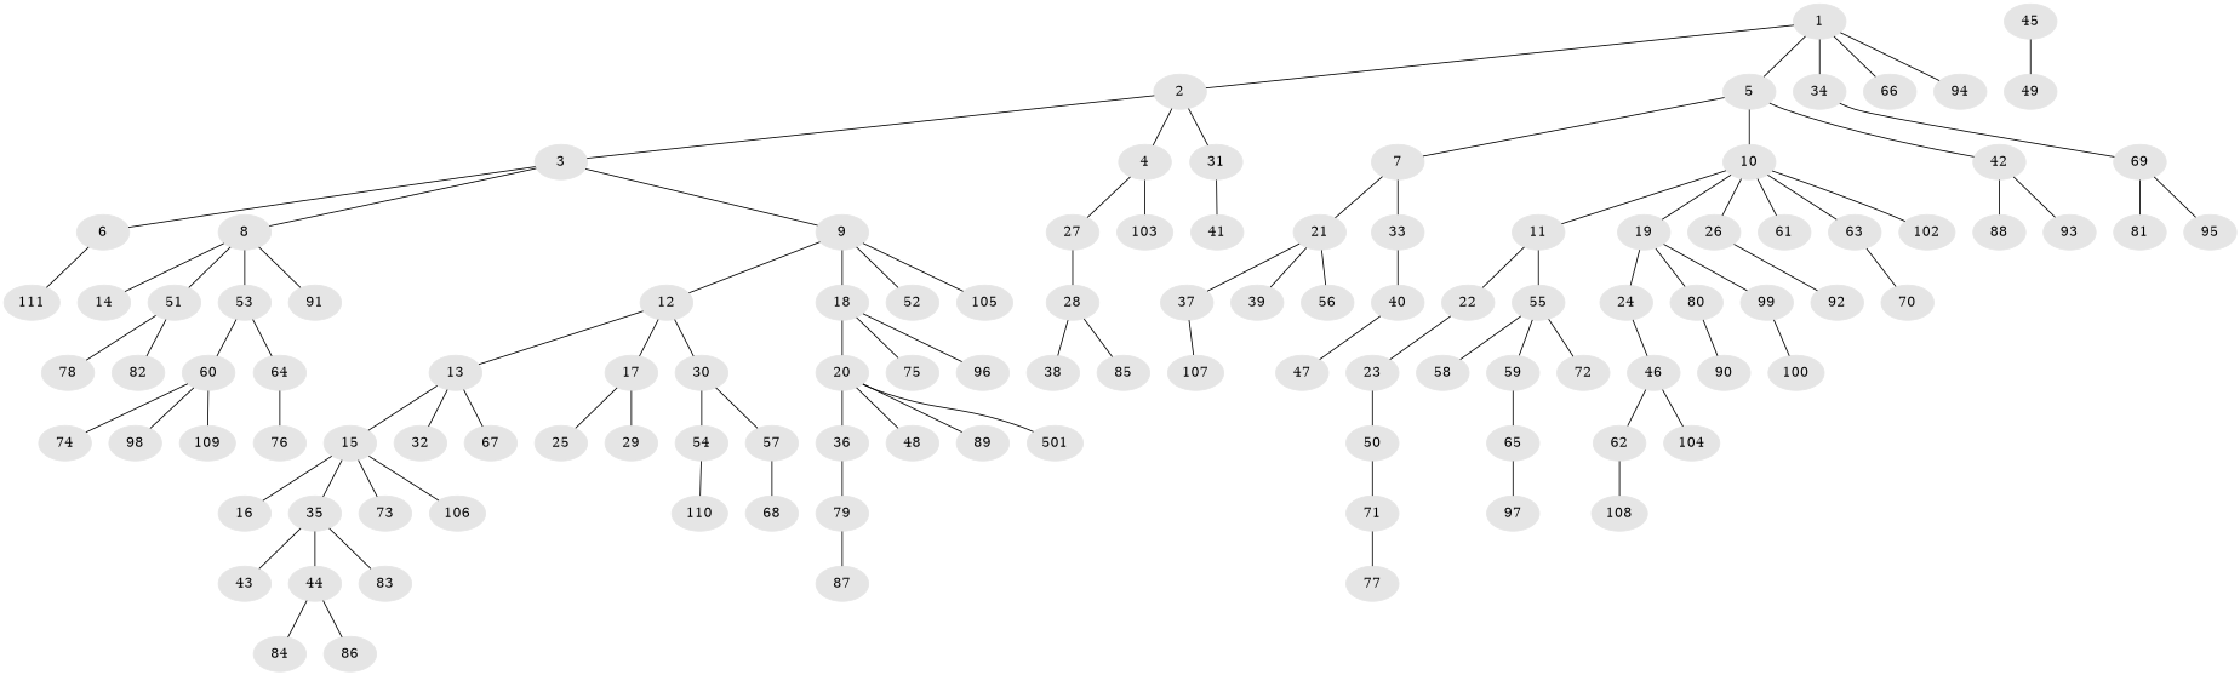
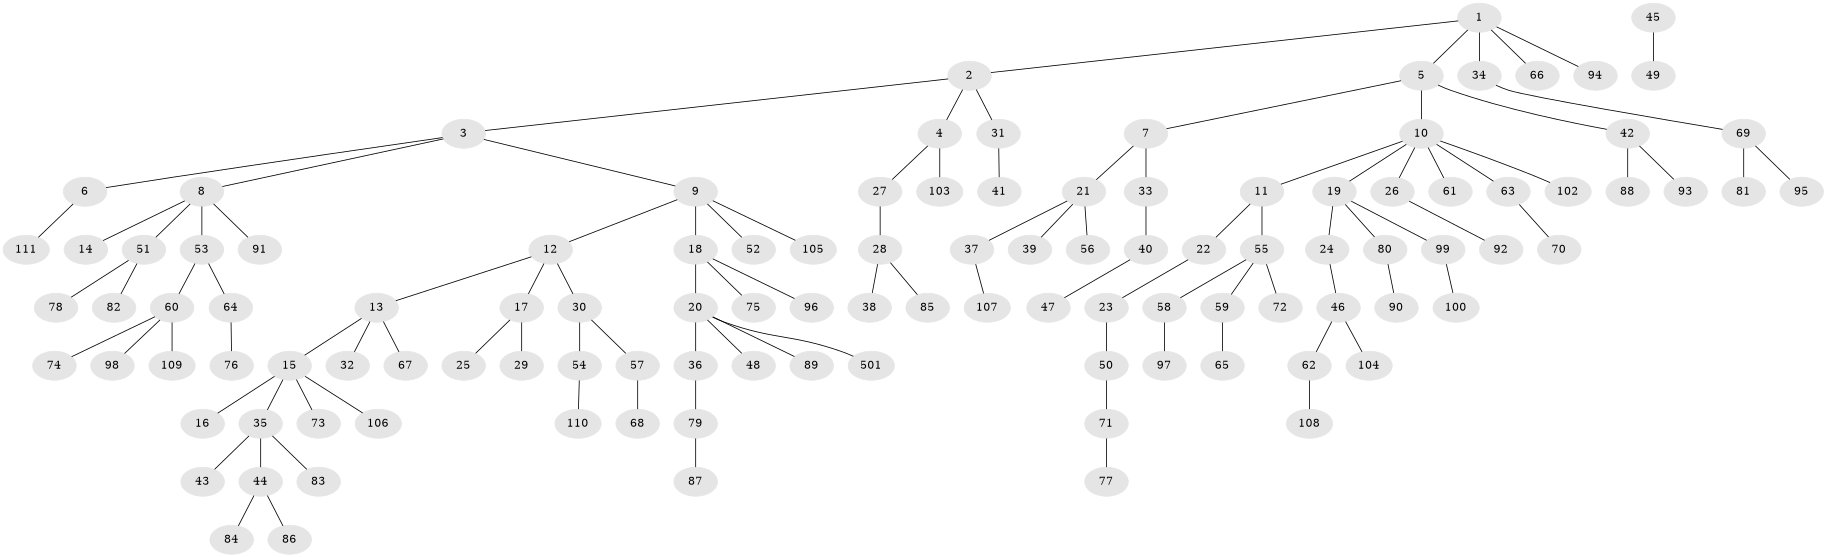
  graph {
    node [color=gray90 style=filled]
    1
    2
    5
    34
    66
    94
    3
    4
    31
    7
    10
    42
    69
    6
    8
    9
    27
    103
    41
    111
    14
    51
    53
    91
    12
    18
    52
    105
    28
    21
    33
    11
    19
    26
    61
    63
    102
    88
    93
    37
    39
    56
    40
    78
    82
    60
    64
    13
    17
    30
    20
    75
    96
    22
    55
    24
    80
    99
    92
    70
    23
    58
    59
    72
    15
    32
    67
    25
    29
    54
    57
    45
    49
    16
    35
    73
    106
    43
    44
    83
    36
    48
    89
    n84 [label=501]
    46
    90
    100
    79
    107
    50
    71
    62
    104
    38
    85
    110
    68
    47
    81
    95
    84
    86
    87
    108
    77
    74
    98
    109
    76
    65
    97
    1 -- 2
    1 -- 5
    1 -- 34
    1 -- 66
    1 -- 94
    2 -- 3
    2 -- 4
    2 -- 31
    5 -- 7
    5 -- 10
    5 -- 42
    34 -- 69
    3 -- 6
    3 -- 8
    3 -- 9
    4 -- 27
    4 -- 103
    31 -- 41
    7 -- 21
    7 -- 33
    10 -- 11
    10 -- 19
    10 -- 26
    10 -- 61
    10 -- 63
    10 -- 102
    42 -- 88
    42 -- 93
    69 -- 81
    69 -- 95
    6 -- 111
    8 -- 14
    8 -- 51
    8 -- 53
    8 -- 91
    9 -- 12
    9 -- 18
    9 -- 52
    9 -- 105
    27 -- 28
    51 -- 78
    51 -- 82
    53 -- 60
    53 -- 64
    12 -- 13
    12 -- 17
    12 -- 30
    18 -- 20
    18 -- 75
    18 -- 96
    28 -- 38
    28 -- 85
    21 -- 37
    21 -- 39
    21 -- 56
    33 -- 40
    11 -- 22
    11 -- 55
    19 -- 24
    19 -- 80
    19 -- 99
    26 -- 92
    63 -- 70
    37 -- 107
    40 -- 47
    60 -- 74
    60 -- 98
    60 -- 109
    64 -- 76
    13 -- 15
    13 -- 32
    13 -- 67
    17 -- 25
    17 -- 29
    30 -- 54
    30 -- 57
    20 -- 36
    20 -- 48
    20 -- 89
    20 -- n84
    22 -- 23
    55 -- 58
    55 -- 59
    55 -- 72
    24 -- 46
    80 -- 90
    99 -- 100
    23 -- 50
    59 -- 65
    15 -- 16
    15 -- 35
    15 -- 73
    15 -- 106
    54 -- 110
    57 -- 68
    45 -- 49
    35 -- 43
    35 -- 44
    35 -- 83
    44 -- 84
    44 -- 86
    36 -- 79
    46 -- 62
    46 -- 104
    79 -- 87
    50 -- 71
    71 -- 77
    62 -- 108
-   65 -- 97
+   58 -- 97
  }
